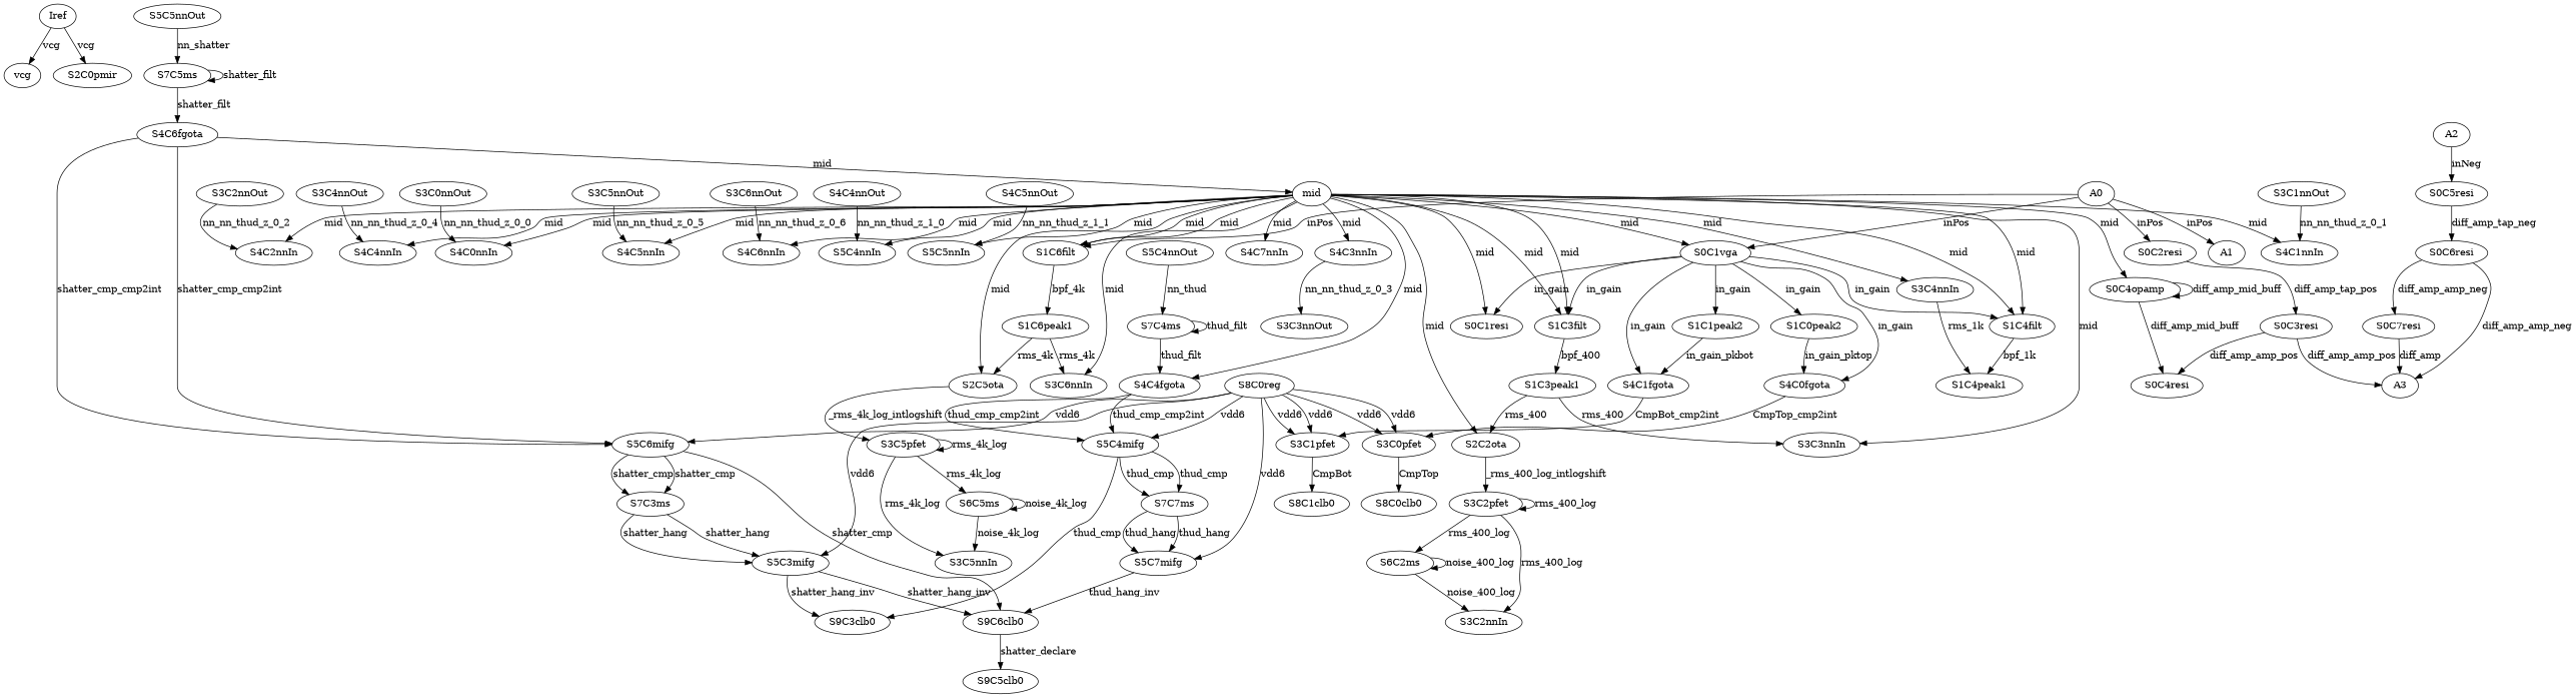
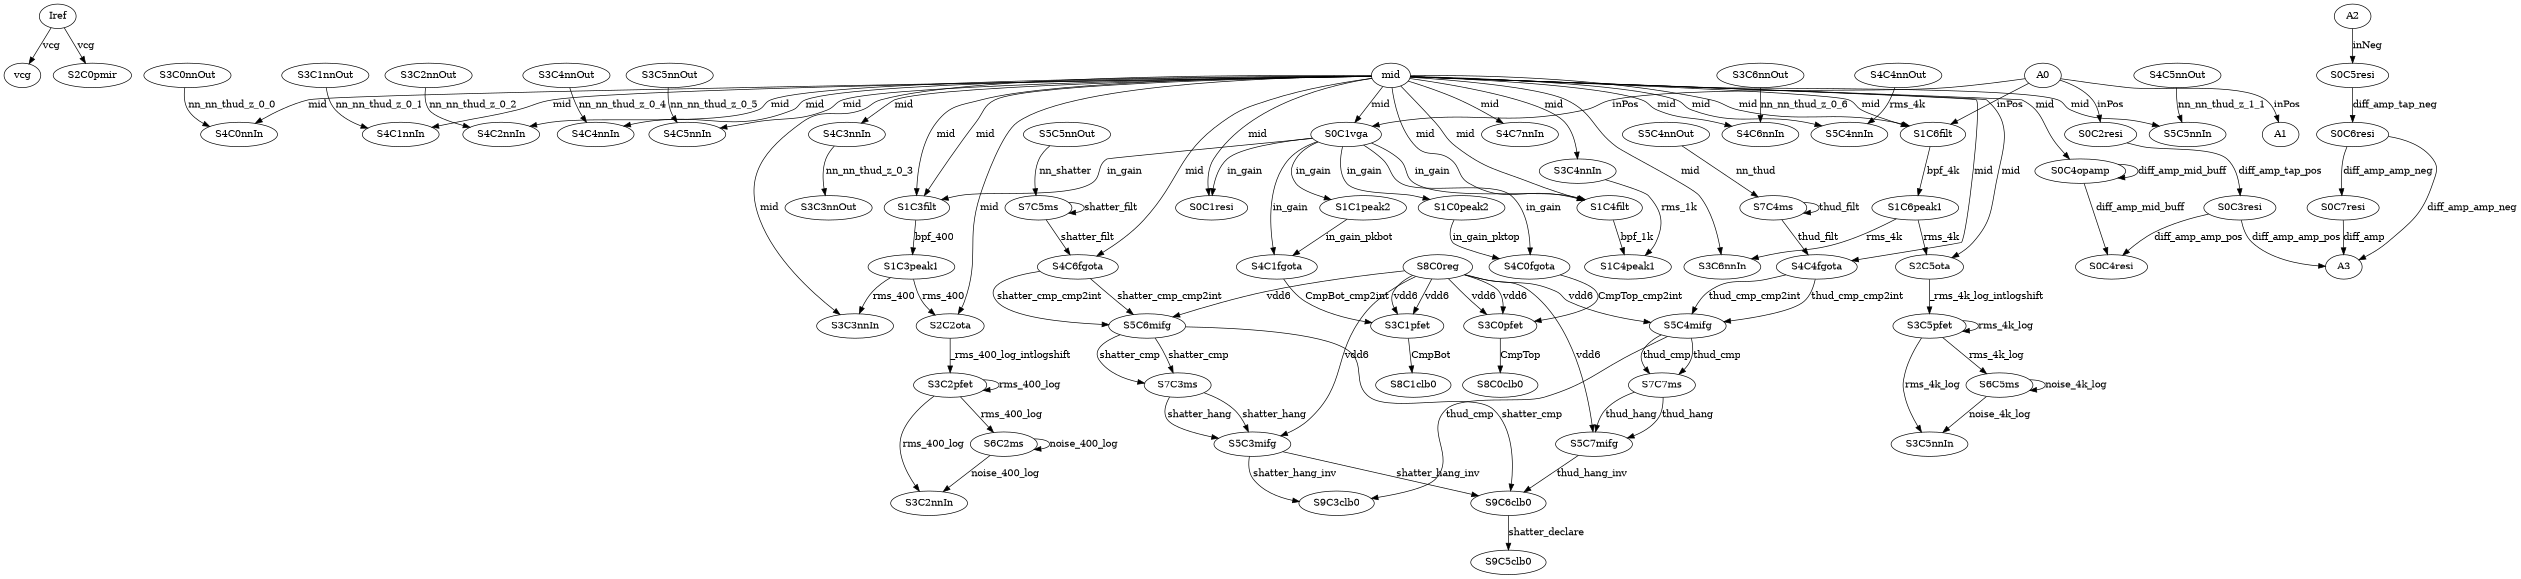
  digraph {
    Iref
    vcg
    S2C0pmir
    A0
    A1
    S0C1vga
    S1C6filt
    S0C2resi
    S0C1resi
    S1C4filt
    S1C3filt
    S1C0peak2
    S4C0fgota
    S1C1peak2
    S4C1fgota
    S1C6peak1
    S0C3resi
    S1C4peak1
    S1C3peak1
    S3C0pfet
    S3C1pfet
    S2C5ota
    S3C6nnIn
    S0C4resi
    A3
    A2
    S0C5resi
    S0C6resi
    S0C7resi
    mid
    S2C2ota
    S3C4nnIn
    S3C3nnIn
    S4C0nnIn
    S4C1nnIn
    S4C2nnIn
    S4C3nnIn
    S4C4nnIn
    S4C5nnIn
    S4C6nnIn
    S4C7nnIn
    S5C4nnIn
    S5C5nnIn
    S4C4fgota
    S4C6fgota
    S0C4opamp
    S3C5pfet
    S3C2pfet
    S3C3nnOut
    S5C4mifg
    S5C6mifg
    S6C5ms
    S3C5nnIn
    S6C2ms
    S3C2nnIn
    S7C7ms
    S9C3clb0
    S7C3ms
    S9C6clb0
    S8C0clb0
    S8C1clb0
    S3C0nnOut
    S3C1nnOut
    S3C2nnOut
    S3C4nnOut
    S3C5nnOut
    S3C6nnOut
    S4C4nnOut
    S4C5nnOut
    S5C4nnOut
    S7C4ms
    S5C5nnOut
    S7C5ms
    S5C7mifg
    S8C0reg
    S5C3mifg
    S9C5clb0
    Iref -> vcg [label=vcg]
    Iref -> S2C0pmir [label=vcg]
    A0 -> A1 [label=inPos]
    A0 -> S0C1vga [label=inPos]
    A0 -> S1C6filt [label=inPos]
    A0 -> S0C2resi [label=inPos]
    S0C1vga -> S0C1resi [label=in_gain]
    S0C1vga -> S1C4filt [label=in_gain]
    S0C1vga -> S1C3filt [label=in_gain]
    S0C1vga -> S1C0peak2 [label=in_gain]
    S0C1vga -> S4C0fgota [label=in_gain]
    S0C1vga -> S1C1peak2 [label=in_gain]
    S0C1vga -> S4C1fgota [label=in_gain]
    S1C6filt -> S1C6peak1 [label=bpf_4k]
    S0C2resi -> S0C3resi [label=diff_amp_tap_pos]
    S1C4filt -> S1C4peak1 [label=bpf_1k]
    S1C3filt -> S1C3peak1 [label=bpf_400]
    S1C0peak2 -> S4C0fgota [label=in_gain_pktop]
    S4C0fgota -> S3C0pfet [label=CmpTop_cmp2int]
    S1C1peak2 -> S4C1fgota [label=in_gain_pkbot]
    S4C1fgota -> S3C1pfet [label=CmpBot_cmp2int]
    S1C6peak1 -> S2C5ota [label=rms_4k]
    S1C6peak1 -> S3C6nnIn [label=rms_4k]
    S0C3resi -> S0C4resi [label=diff_amp_amp_pos]
    S0C3resi -> A3 [label=diff_amp_amp_pos]
    S1C3peak1 -> S2C2ota [label=rms_400]
    S1C3peak1 -> S3C3nnIn [label=rms_400]
    S3C0pfet -> S8C0clb0 [label=CmpTop]
    S3C1pfet -> S8C1clb0 [label=CmpBot]
    S2C5ota -> S3C5pfet [label=_rms_4k_log_intlogshift]
    A2 -> S0C5resi [label=inNeg]
    S0C5resi -> S0C6resi [label=diff_amp_tap_neg]
    S0C6resi -> A3 [label=diff_amp_amp_neg]
    S0C6resi -> S0C7resi [label=diff_amp_amp_neg]
    S0C7resi -> A3 [label=diff_amp]
    mid -> S0C1vga [label=mid]
    mid -> S1C6filt [label=mid]
    mid -> S1C6filt [label=mid]
    mid -> S0C1resi [label=mid]
    mid -> S1C4filt [label=mid]
    mid -> S1C4filt [label=mid]
    mid -> S1C3filt [label=mid]
    mid -> S1C3filt [label=mid]
    mid -> S2C5ota [label=mid]
    mid -> S3C6nnIn [label=mid]
    mid -> S2C2ota [label=mid]
    mid -> S3C4nnIn [label=mid]
    mid -> S3C3nnIn [label=mid]
    mid -> S4C0nnIn [label=mid]
    mid -> S4C1nnIn [label=mid]
    mid -> S4C2nnIn [label=mid]
    mid -> S4C3nnIn [label=mid]
    mid -> S4C4nnIn [label=mid]
    mid -> S4C5nnIn [label=mid]
    mid -> S4C6nnIn [label=mid]
    mid -> S4C7nnIn [label=mid]
    mid -> S5C4nnIn [label=mid]
    mid -> S5C5nnIn [label=mid]
    mid -> S4C4fgota [label=mid]
-   S4C6fgota -> mid [label=mid]
+   mid -> S4C6fgota [label=mid]
    mid -> S0C4opamp [label=mid]
    S2C2ota -> S3C2pfet [label=_rms_400_log_intlogshift]
    S3C4nnIn -> S1C4peak1 [label=rms_1k]
    S4C3nnIn -> S3C3nnOut [label=nn_nn_thud_z_0_3]
    S4C4fgota -> S5C4mifg [label=thud_cmp_cmp2int]
    S4C4fgota -> S5C4mifg [label=thud_cmp_cmp2int]
    S4C6fgota -> S5C6mifg [label=shatter_cmp_cmp2int]
    S4C6fgota -> S5C6mifg [label=shatter_cmp_cmp2int]
    S0C4opamp -> S0C4resi [label=diff_amp_mid_buff]
    S0C4opamp -> S0C4opamp [label=diff_amp_mid_buff]
    S3C5pfet -> S3C5pfet [label=rms_4k_log]
    S3C5pfet -> S6C5ms [label=rms_4k_log]
    S3C5pfet -> S3C5nnIn [label=rms_4k_log]
    S3C2pfet -> S3C2pfet [label=rms_400_log]
    S3C2pfet -> S6C2ms [label=rms_400_log]
    S3C2pfet -> S3C2nnIn [label=rms_400_log]
    S5C4mifg -> S7C7ms [label=thud_cmp]
    S5C4mifg -> S7C7ms [label=thud_cmp]
    S5C4mifg -> S9C3clb0 [label=thud_cmp]
    S5C6mifg -> S7C3ms [label=shatter_cmp]
    S5C6mifg -> S7C3ms [label=shatter_cmp]
    S5C6mifg -> S9C6clb0 [label=shatter_cmp]
    S6C5ms -> S6C5ms [label=noise_4k_log]
    S6C5ms -> S3C5nnIn [label=noise_4k_log]
    S6C2ms -> S6C2ms [label=noise_400_log]
    S6C2ms -> S3C2nnIn [label=noise_400_log]
    S7C7ms -> S5C7mifg [label=thud_hang]
    S7C7ms -> S5C7mifg [label=thud_hang]
    S7C3ms -> S5C3mifg [label=shatter_hang]
    S7C3ms -> S5C3mifg [label=shatter_hang]
    S9C6clb0 -> S9C5clb0 [label=shatter_declare]
    S3C0nnOut -> S4C0nnIn [label=nn_nn_thud_z_0_0]
    S3C1nnOut -> S4C1nnIn [label=nn_nn_thud_z_0_1]
    S3C2nnOut -> S4C2nnIn [label=nn_nn_thud_z_0_2]
    S3C4nnOut -> S4C4nnIn [label=nn_nn_thud_z_0_4]
    S3C5nnOut -> S4C5nnIn [label=nn_nn_thud_z_0_5]
    S3C6nnOut -> S4C6nnIn [label=nn_nn_thud_z_0_6]
-   S4C4nnOut -> S5C4nnIn [label=nn_nn_thud_z_1_0]
+   S4C4nnOut -> S5C4nnIn [label=rms_4k]
    S4C5nnOut -> S5C5nnIn [label=nn_nn_thud_z_1_1]
    S5C4nnOut -> S7C4ms [label=nn_thud]
    S7C4ms -> S4C4fgota [label=thud_filt]
    S7C4ms -> S7C4ms [label=thud_filt]
    S5C5nnOut -> S7C5ms [label=nn_shatter]
    S7C5ms -> S4C6fgota [label=shatter_filt]
    S7C5ms -> S7C5ms [label=shatter_filt]
    S5C7mifg -> S9C6clb0 [label=thud_hang_inv]
    S8C0reg -> S3C0pfet [label=vdd6]
    S8C0reg -> S3C0pfet [label=vdd6]
    S8C0reg -> S3C1pfet [label=vdd6]
    S8C0reg -> S3C1pfet [label=vdd6]
    S8C0reg -> S5C4mifg [label=vdd6]
    S8C0reg -> S5C6mifg [label=vdd6]
    S8C0reg -> S5C7mifg [label=vdd6]
    S8C0reg -> S5C3mifg [label=vdd6]
    S5C3mifg -> S9C3clb0 [label=shatter_hang_inv]
    S5C3mifg -> S9C6clb0 [label=shatter_hang_inv]
  }
